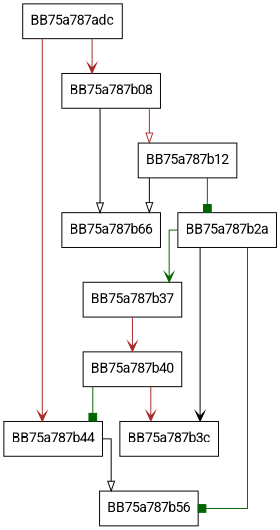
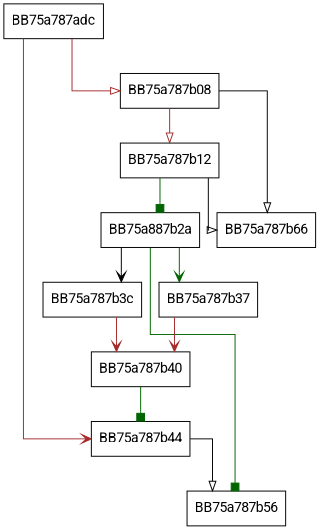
  digraph {
    fontname=Roboto
    splines=ortho
    node [fontname=Roboto shape=box]
    edge [arrowhead=vee color=brown fontname=Roboto]
    BB75a787adc
    BB75a787b44
    BB75a787b08
    BB75a787b56
    BB75a787b66
    BB75a787b12
-   BB75a787b2a
+   BB75a787b2a [label=BB75a887b2a]
    BB75a787b3c
    BB75a787b37
    BB75a787b40
    BB75a787adc -> BB75a787b44
-   BB75a787adc -> BB75a787b08
+   BB75a787adc -> BB75a787b08 [arrowhead=onormal]
    BB75a787b44 -> BB75a787b56 [arrowhead=onormal color=black]
    BB75a787b08 -> BB75a787b66 [arrowhead=onormal color=black]
    BB75a787b08 -> BB75a787b12 [arrowhead=onormal]
    BB75a787b12 -> BB75a787b66 [arrowhead=onormal color=black]
    BB75a787b12 -> BB75a787b2a [arrowhead=box color=darkgreen]
    BB75a787b2a -> BB75a787b56 [arrowhead=box color=darkgreen]
    BB75a787b2a -> BB75a787b3c [color=black]
    BB75a787b2a -> BB75a787b37 [color=darkgreen]
-   BB75a787b40 -> BB75a787b3c
+   BB75a787b3c -> BB75a787b40
    BB75a787b37 -> BB75a787b40
    BB75a787b40 -> BB75a787b44 [arrowhead=box color=darkgreen]
  }
